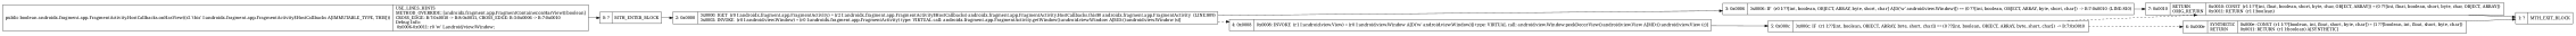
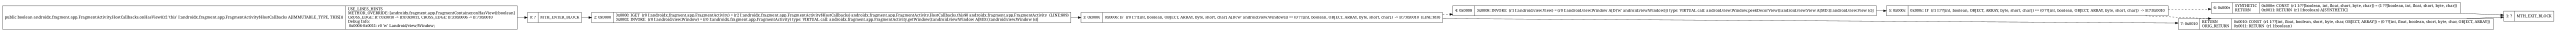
  digraph {
    fontname="Noto Serif"
    rankdir=LR
    node [fontname="Noto Serif" shape=record]
    edge [fontname="Noto Serif"]
    n1 [label="{0\:\ ?|MTH_ENTER_BLOCK\l}"]
    n2 [label="{2\:\ 0x0000|0x0000: IGET  (r0 I:androidx.fragment.app.FragmentActivity) = (r2 I:androidx.fragment.app.FragmentActivity$HostCallbacks) androidx.fragment.app.FragmentActivity.HostCallbacks.this$0 androidx.fragment.app.FragmentActivity  (LINE:809)\l0x0002: INVOKE  (r0 I:android.view.Window) = (r0 I:androidx.fragment.app.FragmentActivity) type: VIRTUAL call: androidx.fragment.app.FragmentActivity.getWindow():android.view.Window A[MD:():android.view.Window (s)]\l}"]
    n3 [label="{3\:\ 0x0006|0x0006: IF  (r0 I:??[int, boolean, OBJECT, ARRAY, byte, short, char] A[D('w' android.view.Window)]) == (0 ??[int, boolean, OBJECT, ARRAY, byte, short, char])  \-\> B:7:0x0010  (LINE:810)\l}"]
    n4 [label="{4\:\ 0x0008|0x0008: INVOKE  (r1 I:android.view.View) = (r0 I:android.view.Window A[D('w' android.view.Window)]) type: VIRTUAL call: android.view.Window.peekDecorView():android.view.View A[MD:():android.view.View (c)]\l}"]
    n5 [label="{7\:\ 0x0010|RETURN\lORIG_RETURN\l|0x0010: CONST  (r1 I:??[int, float, boolean, short, byte, char, OBJECT, ARRAY]) = (0 ??[int, float, boolean, short, byte, char, OBJECT, ARRAY]) \l0x0011: RETURN  (r1 I:boolean) \l}"]
    n6 [label="{5\:\ 0x000c|0x000c: IF  (r1 I:??[int, boolean, OBJECT, ARRAY, byte, short, char]) == (0 ??[int, boolean, OBJECT, ARRAY, byte, short, char])  \-\> B:7:0x0010 \l}"]
    n7 [label="{1\:\ ?|MTH_EXIT_BLOCK\l}"]
    n8 [label="{6\:\ 0x000e|SYNTHETIC\lRETURN\l|0x000e: CONST  (r1 I:??[boolean, int, float, short, byte, char]) = (1 ??[boolean, int, float, short, byte, char]) \l0x0011: RETURN  (r1 I:boolean) A[SYNTHETIC]\l}"]
    n9 [label="{public boolean androidx.fragment.app.FragmentActivity.HostCallbacks.onHasView((r2 'this' I:androidx.fragment.app.FragmentActivity$HostCallbacks A[IMMUTABLE_TYPE, THIS]))  | USE_LINES_HINTS\lMETHOD_OVERRIDE: [androidx.fragment.app.FragmentContainer.onHasView():boolean]\lCROSS_EDGE: B:7:0x0010 \-\> B:8:0x0011, CROSS_EDGE: B:3:0x0006 \-\> B:7:0x0010\lDebug Info:\l  0x0006\-0x0011: r0 'w' Landroid\/view\/Window;\l}"]
    n1 -> n2
    n2 -> n3
-   n2 -> n4 [style=dashed]
+   n3 -> n4 [style=dashed]
    n3 -> n5
    n4 -> n6
    n5 -> n7
    n6 -> n5 [style=dashed]
    n6 -> n8 [style=dashed]
    n8 -> n7
    n9 -> n1
  }
